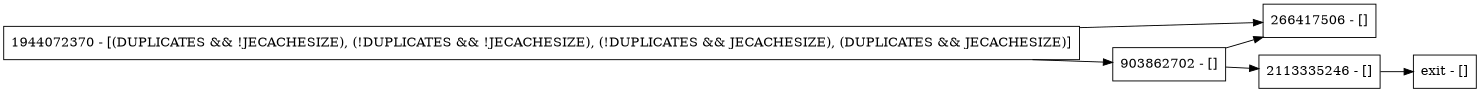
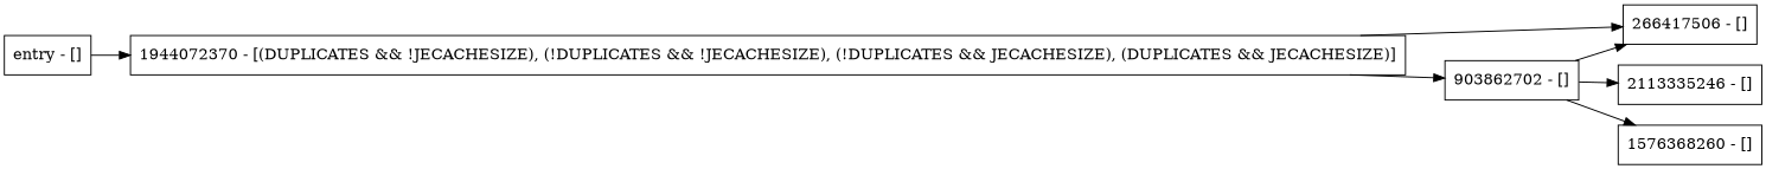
  digraph {
    rankdir=LR
    node [shape=record]
+   n1 [label="entry - []"]
    n2 [label="1944072370 - [(DUPLICATES && !JECACHESIZE), (!DUPLICATES && !JECACHESIZE), (!DUPLICATES && JECACHESIZE), (DUPLICATES && JECACHESIZE)]"]
    n3 [label="903862702 - []"]
    n4 [label="266417506 - []"]
-   n5 [label="exit - []"]
    n6 [label="2113335246 - []"]
+   n7 [label="1576368260 - []"]
+   n1 -> n2
    n2 -> n3
    n2 -> n4
    n3 -> n4
    n3 -> n6
-   n6 -> n5
+   n3 -> n7
  }
